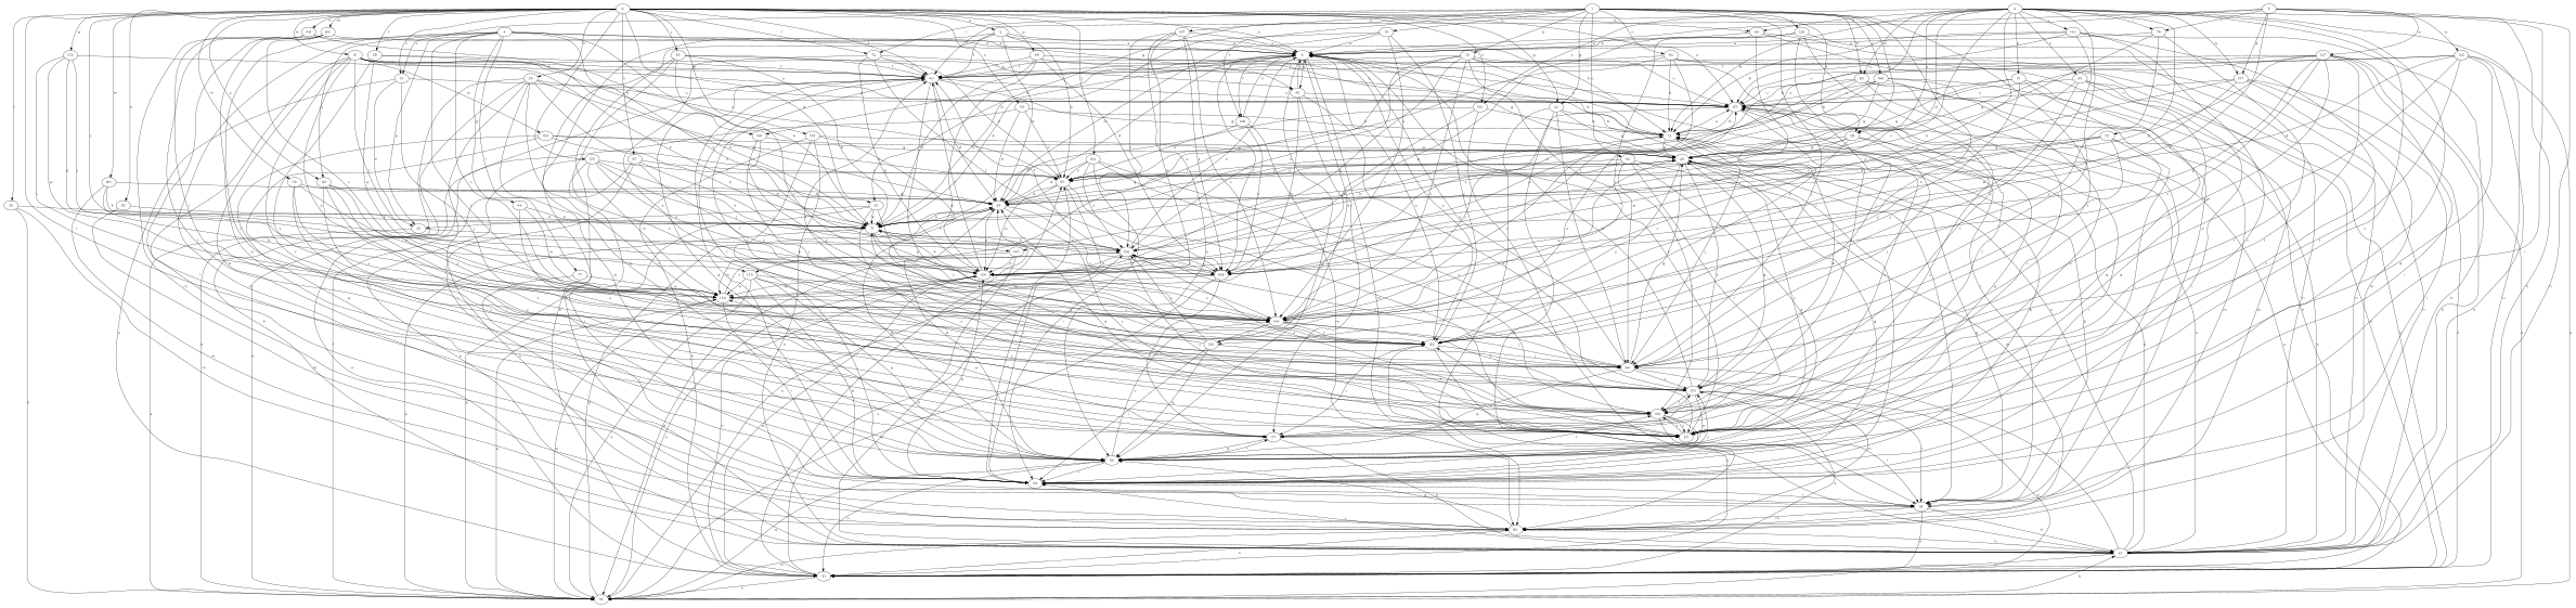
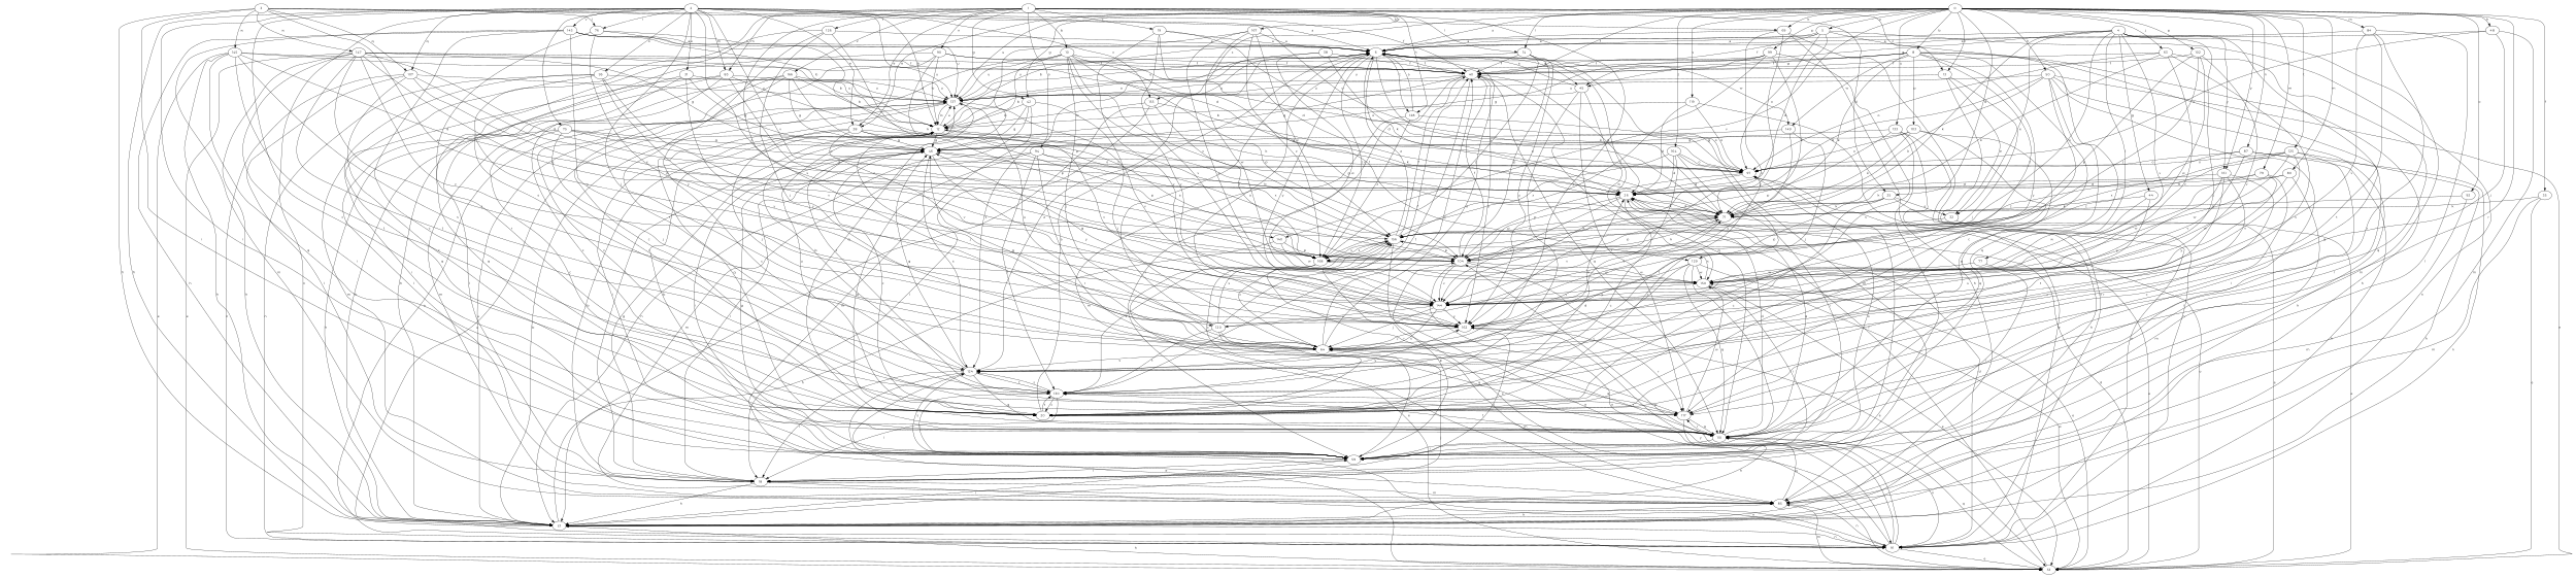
  strict digraph {
    fontname=Montserrat
    node [fontname=Montserrat]
    edge [fontname=Montserrat]
    0
    5
    6
    8
    13
    25
    28
    35
    38
    40
    42
    48
    50
    63
    69
    74
    79
    80
    n19 [label=84]
    87
    92
    99
    102
    117
    119
    125
    133
    137
    140
    155
    161
    164
    12
    26
    53
    91
    97
    128
    168
    45
    71
    85
    110
    149
    162
    20
    n47 [label=18]
    103
    129
    64
    32
    144
    33
    59
    104
    46
    124
    150
    130
    156
    1
    10
    19
    83
    90
    94
    120
    126
    166
    167
    2
    31
    75
    76
    95
    107
    143
    3
    145
    147
    4
    44
    77
    0 -> 5 [label=a]
    0 -> 6 [label=a]
    0 -> 8 [label=b]
    0 -> 13 [label=c]
    0 -> 25 [label=d]
    0 -> 28 [label=e]
    0 -> 35 [label=f]
-   0 -> 38 [label=f]
    0 -> 40 [label=f]
    0 -> 42 [label=g]
    0 -> 48 [label=h]
    0 -> 50 [label=h]
    0 -> 63 [label=j]
    0 -> 69 [label=k]
    0 -> 74 [label=l]
    0 -> 79 [label=m]
    0 -> 80 [label=m]
    0 -> n19 [label=m]
    0 -> 87 [label=n]
    0 -> 92 [label=o]
    0 -> 99 [label=p]
    0 -> 102 [label=p]
    0 -> 117 [label=r]
    0 -> 119 [label=s]
    0 -> 125 [label=t]
    0 -> 133 [label=u]
    0 -> 137 [label=u]
    0 -> 140 [label=v]
    0 -> 155 [label=x]
    0 -> 161 [label=y]
    0 -> 164 [label=z]
    5 -> 6 [label=a]
    5 -> 40 [label=f]
    5 -> 12 [label=b]
    5 -> 26 [label=d]
    5 -> 53 [label=h]
    5 -> 91 [label=n]
    5 -> 97 [label=o]
    6 -> 40 [label=f]
    6 -> 26 [label=d]
    6 -> 128 [label=t]
    6 -> 168 [label=z]
    6 -> 45 [label=g]
    6 -> 71 [label=k]
    6 -> 85 [label=m]
    6 -> 110 [label=q]
    6 -> 149 [label=w]
    6 -> 162 [label=y]
    8 -> 40 [label=f]
    8 -> 137 [label=u]
    8 -> 45 [label=g]
    8 -> 71 [label=k]
    8 -> 110 [label=q]
    8 -> 149 [label=w]
    8 -> 162 [label=y]
    8 -> 20 [label=c]
    8 -> n47 [label=l]
    8 -> 103 [label=p]
    8 -> 129 [label=t]
    13 -> 137 [label=u]
    13 -> 91 [label=n]
    13 -> 64 [label=j]
    13 -> 32 [label=e]
    25 -> 71 [label=k]
    25 -> 20 [label=c]
    25 -> 32 [label=e]
    25 -> 144 [label=v]
    25 -> 33 [label=e]
    28 -> 97 [label=o]
    28 -> 64 [label=j]
    28 -> 144 [label=v]
    28 -> 59 [label=i]
    28 -> 104 [label=p]
    28 -> 46 [label=g]
    35 -> 71 [label=k]
    35 -> 85 [label=m]
    35 -> 33 [label=e]
    38 -> 40 [label=f]
    38 -> 71 [label=k]
    38 -> 124 [label=s]
    38 -> 150 [label=w]
    40 -> 137 [label=u]
    40 -> 26 [label=d]
    40 -> 110 [label=q]
    40 -> 162 [label=y]
    40 -> 59 [label=i]
    40 -> 46 [label=g]
    40 -> 130 [label=t]
    42 -> 12 [label=b]
    42 -> 53 [label=h]
    42 -> 85 [label=m]
    42 -> 64 [label=j]
    42 -> 46 [label=g]
    48 -> 6 [label=a]
    48 -> 97 [label=o]
    48 -> 85 [label=m]
    48 -> 64 [label=j]
    50 -> 137 [label=u]
    50 -> 26 [label=d]
    50 -> 53 [label=h]
    50 -> 71 [label=k]
    50 -> 110 [label=q]
    50 -> 20 [label=c]
    50 -> n47 [label=l]
    50 -> 33 [label=e]
    63 -> 40 [label=f]
    63 -> 97 [label=o]
    63 -> 71 [label=k]
    63 -> 110 [label=q]
    63 -> 144 [label=v]
    63 -> 124 [label=s]
    69 -> 6 [label=a]
    69 -> 53 [label=h]
    69 -> 91 [label=n]
    69 -> 162 [label=y]
    69 -> 144 [label=v]
    74 -> 40 [label=f]
    74 -> 137 [label=u]
    74 -> 168 [label=z]
    74 -> 162 [label=y]
    74 -> 104 [label=p]
    79 -> 26 [label=d]
    79 -> 162 [label=y]
    79 -> 20 [label=c]
    79 -> 150 [label=w]
    80 -> 26 [label=d]
    80 -> 71 [label=k]
    80 -> 85 [label=m]
    80 -> 150 [label=w]
    n19 -> 6 [label=a]
    n19 -> 117 [label=r]
    n19 -> n47 [label=l]
    n19 -> 144 [label=v]
    n19 -> 130 [label=t]
    87 -> 53 [label=h]
    87 -> 91 [label=n]
    87 -> 97 [label=o]
    87 -> 168 [label=z]
    87 -> 144 [label=v]
    92 -> 71 [label=k]
    92 -> 85 [label=m]
    99 -> 40 [label=f]
    99 -> 137 [label=u]
    99 -> 168 [label=z]
    99 -> 71 [label=k]
    99 -> 46 [label=g]
    99 -> 124 [label=s]
    102 -> 40 [label=f]
    102 -> 168 [label=z]
    102 -> 144 [label=v]
    102 -> 104 [label=p]
    102 -> 150 [label=w]
    117 -> 137 [label=u]
    117 -> 53 [label=h]
    117 -> 110 [label=q]
    117 -> 150 [label=w]
    119 -> 12 [label=b]
    119 -> 26 [label=d]
    119 -> 97 [label=o]
-   119 -> 33 [label=e]
+   119 -> 91 [label=e]
    125 -> 53 [label=h]
    125 -> 97 [label=o]
    125 -> 168 [label=z]
    125 -> 144 [label=v]
    125 -> 59 [label=i]
    125 -> 150 [label=w]
    125 -> 156 [label=x]
    133 -> 53 [label=h]
    133 -> 91 [label=n]
    133 -> 59 [label=i]
    133 -> 104 [label=p]
    133 -> 46 [label=g]
    137 -> 12 [label=b]
    137 -> 110 [label=q]
    137 -> 20 [label=c]
    137 -> 144 [label=v]
    137 -> 130 [label=t]
    140 -> 53 [label=h]
    140 -> 104 [label=p]
    140 -> 150 [label=w]
    155 -> 12 [label=b]
    155 -> 168 [label=z]
    155 -> 71 [label=k]
    155 -> n47 [label=l]
    161 -> 117 [label=r]
    161 -> 26 [label=d]
    161 -> 162 [label=y]
    161 -> 20 [label=c]
    161 -> 130 [label=t]
    164 -> 26 [label=d]
    164 -> 97 [label=o]
    164 -> 59 [label=i]
    164 -> 124 [label=s]
    164 -> 130 [label=t]
    164 -> 156 [label=x]
    12 -> 6 [label=a]
    12 -> 137 [label=u]
    12 -> 64 [label=j]
    12 -> 144 [label=v]
    12 -> 46 [label=g]
    26 -> 71 [label=k]
    26 -> 110 [label=q]
    26 -> 20 [label=c]
    26 -> 144 [label=v]
    26 -> 104 [label=p]
    26 -> 46 [label=g]
    53 -> 6 [label=a]
    53 -> 137 [label=u]
    53 -> 12 [label=b]
    53 -> 91 [label=n]
    53 -> 64 [label=j]
    53 -> 59 [label=i]
    91 -> 137 [label=u]
    91 -> 26 [label=d]
    91 -> 162 [label=y]
    91 -> 33 [label=e]
    91 -> 104 [label=p]
    91 -> 124 [label=s]
    91 -> 156 [label=x]
    97 -> 26 [label=d]
    97 -> 20 [label=c]
    97 -> 59 [label=i]
    97 -> 104 [label=p]
    128 -> 6 [label=a]
    128 -> 97 [label=o]
    128 -> 168 [label=z]
    128 -> 85 [label=m]
    168 -> 117 [label=r]
    168 -> 33 [label=e]
    168 -> 150 [label=w]
    168 -> 156 [label=x]
    45 -> 6 [label=a]
    45 -> 117 [label=r]
    45 -> 12 [label=b]
    45 -> 20 [label=c]
    45 -> 150 [label=w]
    71 -> 26 [label=d]
    71 -> 144 [label=v]
    71 -> 33 [label=e]
    71 -> 104 [label=p]
    71 -> 156 [label=x]
    85 -> 53 [label=h]
    85 -> 91 [label=n]
    85 -> 110 [label=q]
    110 -> 117 [label=r]
    110 -> 26 [label=d]
    110 -> 91 [label=n]
-   110 -> 144 [label=v]
    110 -> 59 [label=i]
    110 -> 130 [label=t]
    149 -> 162 [label=y]
    149 -> 64 [label=j]
    149 -> 46 [label=g]
    162 -> 6 [label=a]
    162 -> 117 [label=r]
    162 -> n47 [label=l]
    162 -> 64 [label=j]
    20 -> 6 [label=a]
    20 -> 26 [label=d]
    20 -> 130 [label=t]
    n47 -> 12 [label=b]
    n47 -> 53 [label=h]
    n47 -> 91 [label=n]
    n47 -> 85 [label=m]
    n47 -> 46 [label=g]
    103 -> 117 [label=r]
    103 -> 97 [label=o]
    103 -> 71 [label=k]
    103 -> 110 [label=q]
    103 -> 46 [label=g]
    129 -> 110 [label=q]
    129 -> 162 [label=y]
    129 -> 20 [label=c]
    129 -> 33 [label=e]
    129 -> 59 [label=i]
    129 -> 150 [label=w]
    64 -> 6 [label=a]
    64 -> 40 [label=f]
    64 -> 85 [label=m]
    64 -> 110 [label=q]
    64 -> 46 [label=g]
    64 -> 124 [label=s]
    64 -> 156 [label=x]
    32 -> 33 [label=e]
    32 -> 104 [label=p]
    144 -> 162 [label=y]
    144 -> 64 [label=j]
    144 -> 46 [label=g]
    144 -> 124 [label=s]
    144 -> 120 [label=v]
    33 -> 40 [label=f]
    33 -> 26 [label=d]
    33 -> 53 [label=h]
    33 -> 97 [label=o]
    33 -> 85 [label=m]
    33 -> 110 [label=q]
    33 -> 150 [label=w]
    59 -> 12 [label=b]
    59 -> 97 [label=o]
    59 -> n47 [label=l]
    59 -> 104 [label=p]
    59 -> 46 [label=g]
    59 -> 124 [label=s]
    104 -> 40 [label=f]
    104 -> 91 [label=n]
    104 -> 71 [label=k]
    104 -> 144 [label=v]
    104 -> 33 [label=e]
    104 -> 150 [label=w]
    46 -> 97 [label=o]
    46 -> 162 [label=y]
    46 -> 20 [label=c]
    46 -> n47 [label=l]
    46 -> 59 [label=i]
    46 -> 124 [label=s]
    124 -> 6 [label=a]
    124 -> 12 [label=b]
    124 -> 110 [label=q]
    124 -> n47 [label=l]
    124 -> 33 [label=e]
    124 -> 46 [label=g]
    124 -> 130 [label=t]
    150 -> 144 [label=v]
    150 -> 33 [label=e]
    150 -> 59 [label=i]
    150 -> 156 [label=x]
    130 -> 117 [label=r]
    130 -> 162 [label=y]
    130 -> 20 [label=c]
    130 -> n47 [label=l]
    130 -> 59 [label=i]
    130 -> 124 [label=s]
    130 -> 156 [label=x]
    156 -> 6 [label=a]
    156 -> 40 [label=f]
    156 -> 12 [label=b]
    156 -> 168 [label=z]
    156 -> 71 [label=k]
    156 -> 20 [label=c]
    156 -> 33 [label=e]
    156 -> 104 [label=p]
    1 -> 13 [label=c]
    1 -> 25 [label=d]
    1 -> 28 [label=e]
    1 -> 42 [label=g]
    1 -> 74 [label=l]
    1 -> 128 [label=t]
    1 -> 64 [label=j]
    1 -> 124 [label=s]
    1 -> 10 [label=b]
    1 -> 19 [label=c]
    1 -> 83 [label=m]
    1 -> 90 [label=n]
    1 -> 94 [label=o]
    1 -> 120 [label=s]
    1 -> 126 [label=t]
    1 -> 166 [label=z]
    1 -> 167 [label=z]
    10 -> 40 [label=f]
    10 -> 137 [label=u]
    10 -> 20 [label=c]
    10 -> n47 [label=l]
    10 -> 129 [label=t]
    10 -> 64 [label=j]
    10 -> 144 [label=v]
    10 -> 104 [label=p]
    10 -> 156 [label=x]
    19 -> 6 [label=a]
    19 -> 26 [label=d]
    19 -> 71 [label=k]
    19 -> 162 [label=y]
    19 -> 144 [label=v]
    83 -> 137 [label=u]
    83 -> 168 [label=z]
    83 -> 71 [label=k]
    83 -> 85 [label=m]
    83 -> 20 [label=c]
    83 -> n47 [label=l]
    90 -> 40 [label=f]
    90 -> 12 [label=b]
    90 -> 53 [label=h]
    90 -> 91 [label=n]
    90 -> 97 [label=o]
    90 -> 168 [label=z]
    94 -> 117 [label=r]
    94 -> 97 [label=o]
    94 -> 85 [label=m]
    94 -> 110 [label=q]
    94 -> 130 [label=t]
    94 -> 156 [label=x]
    120 -> 6 [label=a]
    120 -> 40 [label=f]
    120 -> 137 [label=u]
    120 -> 71 [label=k]
    120 -> 110 [label=q]
    120 -> 59 [label=i]
    120 -> 130 [label=t]
    120 -> 156 [label=x]
    126 -> 6 [label=a]
    126 -> 53 [label=h]
    126 -> 64 [label=j]
    126 -> 104 [label=p]
    126 -> 130 [label=t]
    166 -> 137 [label=u]
    166 -> 12 [label=b]
    166 -> 85 [label=m]
    166 -> 20 [label=c]
    166 -> n47 [label=l]
    166 -> 104 [label=p]
    166 -> 46 [label=g]
    167 -> 6 [label=a]
    167 -> 168 [label=z]
    167 -> 110 [label=q]
    167 -> 144 [label=v]
    167 -> 150 [label=w]
    167 -> 156 [label=x]
    2 -> 28 [label=e]
    2 -> 69 [label=k]
    2 -> 140 [label=v]
    2 -> 155 [label=x]
    2 -> 12 [label=b]
    2 -> 26 [label=d]
    2 -> 53 [label=h]
    2 -> 91 [label=n]
    2 -> 97 [label=o]
    2 -> 168 [label=z]
    2 -> 20 [label=c]
    2 -> 64 [label=j]
    2 -> 59 [label=i]
    2 -> 83 [label=m]
    2 -> 31 [label=e]
    2 -> 75 [label=l]
    2 -> 76 [label=l]
    2 -> 95 [label=o]
    2 -> 107 [label=q]
    2 -> 143 [label=v]
    31 -> 117 [label=r]
    31 -> 137 [label=u]
    31 -> 110 [label=q]
    31 -> 162 [label=y]
    31 -> 46 [label=g]
    75 -> 26 [label=d]
    75 -> 53 [label=h]
    75 -> 97 [label=o]
    75 -> 20 [label=c]
    75 -> 64 [label=j]
    75 -> 46 [label=g]
    76 -> 6 [label=a]
    76 -> 117 [label=r]
    76 -> 71 [label=k]
    76 -> 162 [label=y]
    95 -> 137 [label=u]
    95 -> 91 [label=n]
    95 -> 110 [label=q]
    95 -> 162 [label=y]
    95 -> 144 [label=v]
    95 -> 59 [label=i]
    107 -> 137 [label=u]
    107 -> 91 [label=n]
    107 -> 20 [label=c]
    107 -> n47 [label=l]
    107 -> 104 [label=p]
    107 -> 156 [label=x]
    143 -> 6 [label=a]
    143 -> 137 [label=u]
    143 -> 12 [label=b]
    143 -> 53 [label=h]
    143 -> 85 [label=m]
    143 -> 162 [label=y]
    143 -> 20 [label=c]
    3 -> 6 [label=a]
    3 -> 40 [label=f]
    3 -> 53 [label=h]
    3 -> 168 [label=z]
    3 -> 59 [label=i]
    3 -> 76 [label=l]
    3 -> 107 [label=q]
    3 -> 145 [label=w]
    3 -> 147 [label=w]
    145 -> 40 [label=f]
    145 -> 12 [label=b]
    145 -> 26 [label=d]
    145 -> 53 [label=h]
    145 -> 110 [label=q]
    145 -> 33 [label=e]
    145 -> 124 [label=s]
    145 -> 130 [label=t]
    147 -> 40 [label=f]
    147 -> 137 [label=u]
    147 -> 26 [label=d]
    147 -> 53 [label=h]
    147 -> 64 [label=j]
    147 -> 144 [label=v]
    147 -> 33 [label=e]
    147 -> 59 [label=i]
    147 -> 104 [label=p]
    147 -> 46 [label=g]
    147 -> 130 [label=t]
    4 -> 6 [label=a]
    4 -> 161 [label=y]
    4 -> 45 [label=g]
    4 -> 71 [label=k]
    4 -> 85 [label=m]
    4 -> 110 [label=q]
    4 -> 64 [label=j]
    4 -> 32 [label=e]
    4 -> 144 [label=v]
    4 -> 156 [label=x]
    4 -> 44 [label=g]
    4 -> 77 [label=l]
    44 -> 71 [label=k]
    44 -> 124 [label=s]
    44 -> 150 [label=w]
    77 -> 59 [label=i]
    77 -> 150 [label=w]
  }
